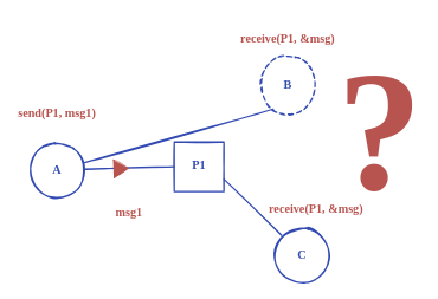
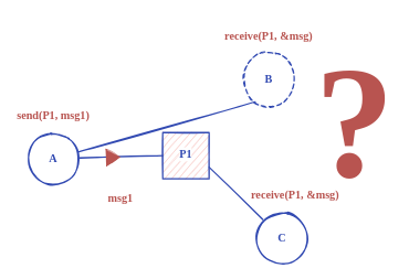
  <mxCell id="0" />
  <mxCell id="1" parent="0" />
  <mxCell id="2" style="edgeStyle=orthogonalEdgeStyle;rounded=0;orthogonalLoop=1;jettySize=auto;html=1;exitX=0.5;exitY=1;exitDx=0;exitDy=0;" edge="1" parent="1"><mxGeometry relative="1" as="geometry"><mxPoint x="310" y="230.5" as="sourcePoint" /><mxPoint x="310" y="230.5" as="targetPoint" /></mxGeometry></mxCell>
  <mxCell id="3" value="B" style="ellipse;aspect=fixed;rounded=0;shadow=0;fontFamily=Ink Free;fontSize=17;strokeWidth=2;fillColor=default;spacing=20;sketch=1;align=center;strokeColor=#324ab2;fontColor=#324ab2;fontStyle=1;spacingBottom=5;dashed=1;" vertex="1" parent="1"><mxGeometry x="365" y="80" width="80" height="80" as="geometry" /></mxCell>
- <mxCell id="4" value="P1" style="whiteSpace=wrap;html=1;aspect=fixed;sketch=1;strokeColor=#324AB2;align=center;rounded=0;fontFamily=Ink Free;fontSource=https%3A%2F%2Full-esit-sistemas-operativos.github.io%2Fssoo-apuntes%2Ffonts%2FInkFree.woff;fontSize=17;fontColor=#324AB2;fontStyle=1;strokeWidth=2;labelBackgroundColor=#ffffff;spacingBottom=5;endFill=0;endSize=2;startFill=0;startSize=2;" vertex="1" parent="1"><mxGeometry x="245" y="200" width="70" height="70" as="geometry" /></mxCell>
+ <mxCell id="4" value="P1" style="whiteSpace=wrap;html=1;aspect=fixed;sketch=1;strokeColor=#324AB2;align=center;rounded=0;fontFamily=Ink Free;fontSource=https%3A%2F%2Full-esit-sistemas-operativos.github.io%2Fssoo-apuntes%2Ffonts%2FInkFree.woff;fontSize=17;fontColor=#324AB2;fontStyle=1;strokeWidth=2;labelBackgroundColor=#ffffff;spacingBottom=5;endFill=0;endSize=2;startFill=0;startSize=2;fillColor=#f8cecc;" vertex="1" parent="1"><mxGeometry x="245" y="200" width="70" height="70" as="geometry" /></mxCell>
  <mxCell id="5" value="" style="endArrow=none;strokeWidth=2;fontFamily=Ink Free;fontSize=17;sketch=1;endSize=2;rounded=0;endFill=0;startSize=2;startArrow=none;startFill=0;strokeColor=#324AB2;fontColor=#324AB2;fontSource=https%3A%2F%2Full-esit-sistemas-operativos.github.io%2Fssoo-apuntes%2Ffonts%2FInkFree.woff;fontStyle=1;spacingBottom=5;exitX=0;exitY=0.5;exitDx=0;exitDy=0;" edge="1" parent="1" source="4"><mxGeometry width="50" height="50" relative="1" as="geometry"><mxPoint x="195" y="152.5" as="sourcePoint" /><mxPoint x="75" y="240" as="targetPoint" /></mxGeometry></mxCell>
  <mxCell id="6" value="A" style="ellipse;aspect=fixed;rounded=0;shadow=0;fontFamily=Ink Free;fontSize=17;strokeWidth=2;fillColor=default;spacing=20;sketch=1;align=center;strokeColor=#324ab2;fontColor=#324ab2;fontStyle=1;spacingBottom=5;" vertex="1" parent="1"><mxGeometry x="40" y="200" width="80" height="80" as="geometry" /></mxCell>
  <mxCell id="7" value="" style="endArrow=none;strokeWidth=2;fontFamily=Ink Free;fontSize=17;sketch=1;endSize=2;rounded=0;endFill=0;startSize=2;startArrow=none;startFill=0;strokeColor=#324AB2;fontColor=#324AB2;fontSource=https%3A%2F%2Full-esit-sistemas-operativos.github.io%2Fssoo-apuntes%2Ffonts%2FInkFree.woff;fontStyle=1;spacingBottom=5;exitX=0.246;exitY=0.917;exitDx=0;exitDy=0;exitPerimeter=0;" edge="1" parent="1" source="3" target="6"><mxGeometry width="50" height="50" relative="1" as="geometry"><mxPoint x="255" y="245" as="sourcePoint" /><mxPoint x="85" y="250" as="targetPoint" /></mxGeometry></mxCell>
  <mxCell id="8" value="receive(P1, &amp;msg)" style="text;strokeColor=none;fillColor=none;align=center;verticalAlign=middle;rounded=0;fontFamily=Ink Free;fontSource=https%3A%2F%2Full-esit-sistemas-operativos.github.io%2Fssoo-apuntes%2Ffonts%2FInkFree.woff;fontStyle=1;fontColor=#B85450;fontSize=17;spacingBottom=5;" vertex="1" parent="1"><mxGeometry x="335" y="40" width="140" height="30" as="geometry" /></mxCell>
- <mxCell id="9" value="send(P1, msg1)" style="text;strokeColor=none;fillColor=none;align=center;verticalAlign=middle;rounded=0;fontFamily=Ink Free;fontSource=https%3A%2F%2Full-esit-sistemas-operativos.github.io%2Fssoo-apuntes%2Ffonts%2FInkFree.woff;fontStyle=1;fontColor=#B85450;fontSize=17;spacingBottom=5;" vertex="1" parent="1"><mxGeometry x="20" y="145" width="120" height="30" as="geometry" /></mxCell>
+ <mxCell id="9" value="send(P1, msg1)" style="text;strokeColor=none;fillColor=none;align=center;verticalAlign=middle;rounded=0;fontFamily=Ink Free;fontSource=https%3A%2F%2Full-esit-sistemas-operativos.github.io%2Fssoo-apuntes%2Ffonts%2FInkFree.woff;fontStyle=1;fontColor=#B85450;fontSize=17;spacingBottom=5;" vertex="1" parent="1"><mxGeometry x="20" y="160" width="120" height="30" as="geometry" /></mxCell>
  <mxCell id="10" value="" style="triangle;whiteSpace=wrap;html=1;fontColor=#82B366;strokeColor=#B85450;fillColor=#B85450;gradientDirection=south;align=center;rotation=-2;sketch=1;fillStyle=solid;" vertex="1" parent="1"><mxGeometry x="160" y="225" width="20" height="25" as="geometry" /></mxCell>
  <mxCell id="11" value="msg1" style="text;strokeColor=none;fillColor=none;align=center;verticalAlign=middle;rounded=0;fontFamily=Ink Free;fontSource=https%3A%2F%2Full-esit-sistemas-operativos.github.io%2Fssoo-apuntes%2Ffonts%2FInkFree.woff;fontStyle=1;fontColor=#B85450;fontSize=17;spacingBottom=5;" vertex="1" parent="1"><mxGeometry x="155" y="285" width="53" height="30" as="geometry" /></mxCell>
  <mxCell id="12" value="" style="endArrow=none;strokeWidth=2;fontFamily=Ink Free;fontSize=17;sketch=1;endSize=2;rounded=0;endFill=0;startSize=2;startArrow=none;startFill=0;strokeColor=#324AB2;fontColor=#324AB2;fontSource=https%3A%2F%2Full-esit-sistemas-operativos.github.io%2Fssoo-apuntes%2Ffonts%2FInkFree.woff;fontStyle=1;spacingBottom=5;entryX=1;entryY=0.75;entryDx=0;entryDy=0;" edge="1" parent="1" target="4"><mxGeometry width="50" height="50" relative="1" as="geometry"><mxPoint x="426" y="361" as="sourcePoint" /><mxPoint x="325" y="227.5" as="targetPoint" /></mxGeometry></mxCell>
  <mxCell id="13" value="C" style="ellipse;aspect=fixed;rounded=0;shadow=0;fontFamily=Ink Free;fontSize=17;strokeWidth=2;fillColor=default;spacing=20;sketch=1;align=center;strokeColor=#324ab2;fontColor=#324ab2;fontStyle=1;spacingBottom=5;" vertex="1" parent="1"><mxGeometry x="385" y="320" width="80" height="80" as="geometry" /></mxCell>
  <mxCell id="14" value="receive(P1, &amp;msg)" style="text;strokeColor=none;fillColor=none;align=center;verticalAlign=middle;rounded=0;fontFamily=Ink Free;fontSource=https%3A%2F%2Full-esit-sistemas-operativos.github.io%2Fssoo-apuntes%2Ffonts%2FInkFree.woff;fontStyle=1;fontColor=#B85450;fontSize=17;spacingBottom=5;" vertex="1" parent="1"><mxGeometry x="375" y="280" width="140" height="30" as="geometry" /></mxCell>
  <mxCell id="15" value="?" style="text;strokeColor=none;fillColor=none;align=center;verticalAlign=middle;rounded=0;fontFamily=Ink Free;fontSource=https%3A%2F%2Full-esit-sistemas-operativos.github.io%2Fssoo-apuntes%2Ffonts%2FInkFree.woff;fontStyle=1;fontColor=#B85450;fontSize=240;spacingBottom=5;" vertex="1" parent="1"><mxGeometry x="475" y="20" width="120" height="260" as="geometry" /></mxCell>
